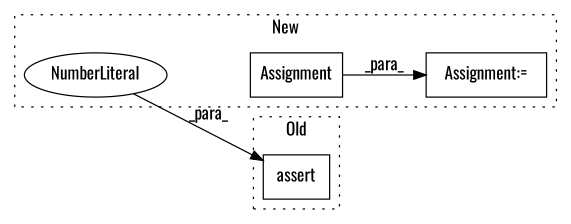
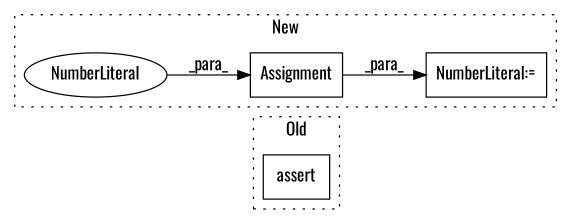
  digraph {
    fontname=Oswald
    rankdir=LR
    node [fontname=Oswald l=1 shape=box]
    edge [fontname=Oswald]
    n1 [a=32 l="13,1" label=Assignment s="918,964"]
    n2 [a=34 label=NumberLiteral s=944 shape=ellipse]
-   n3 [a=7 label="Assignment:=" s=917]
+   n3 [a=7 label="NumberLiteral:=" s=917]
    n4 [a=6 l=7 label=assert s=1289]
    subgraph cluster_1 {
      label=New
      style=dotted
      n1
      n2
      n3
    }
    subgraph cluster_2 {
      label=Old
      style=dotted
      n4
    }
    n1 -> n3 [label=_para_]
-   n2 -> n4 [label=_para_]
+   n2 -> n1 [label=_para_]
  }
